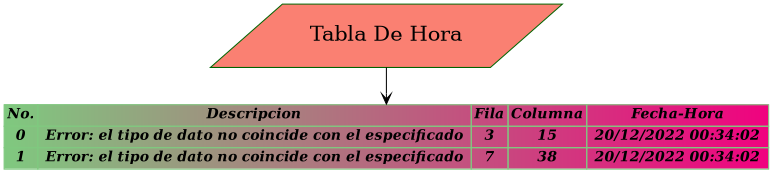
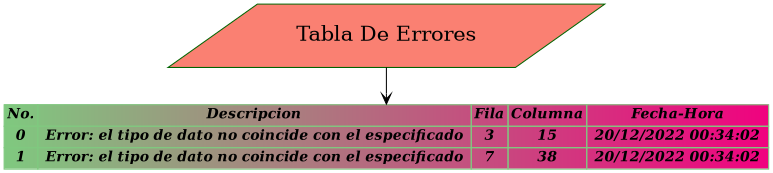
  digraph {
    node [style=filled]
-   n1 [color=darkgreen fontsize=20.5 label="Tabla De Hora" shape=parallelogram fillcolor=salmon]
+   n1 [color=darkgreen fontsize=20.5 label=" Tabla De Errores " shape=parallelogram fillcolor=salmon]
    n2 [color="/accent6/1:/accent6/6" label=<  <table border="0" cellborder="1" cellspacing="0">  <tr><td><i><b>No.</b></i></td><td><i><b>Descripcion</b></i></td><td><i><b>Fila</b></i></td><td><i><b>Columna</b></i></td><td><i><b>Fecha-Hora</b></i></td></tr>  <tr><td><i><b> 0 </b></i></td><td><i><b> Error: el tipo de dato no coincide con el especificado </b></i></td><td><i><b> 3 </b></i></td><td><i><b> 15 </b></i></td><td><i><b> 20/12/2022 00:34:02 </b></i></td></tr><tr><td><i><b> 1 </b></i></td><td><i><b> Error: el tipo de dato no coincide con el especificado </b></i></td><td><i><b> 7 </b></i></td><td><i><b> 38 </b></i></td><td><i><b> 20/12/2022 00:34:02 </b></i></td></tr></table>> shape=plain]
    n1 -> n2 [arrowhead=vee]
  }
